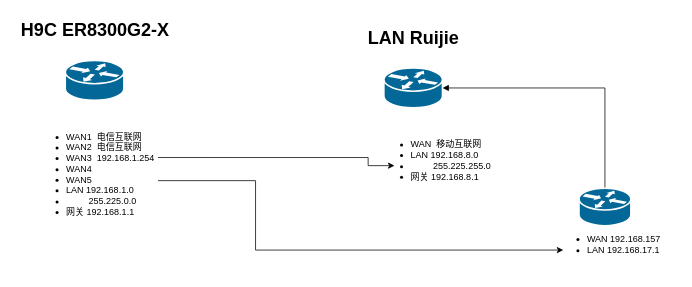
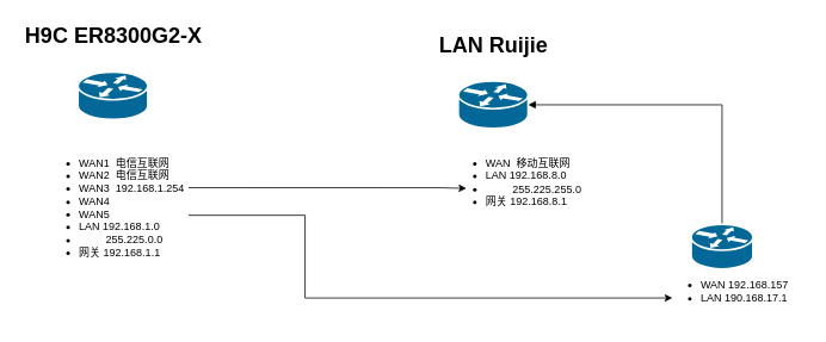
  <mxCell id="0" />
  <mxCell id="1" parent="0" />
  <mxCell id="2" value="" style="shape=mxgraph.cisco.routers.router;sketch=0;html=1;pointerEvents=1;dashed=0;fillColor=#036897;strokeColor=#ffffff;strokeWidth=2;verticalLabelPosition=bottom;verticalAlign=top;align=center;outlineConnect=0;" vertex="1" parent="1"><mxGeometry x="86.5" y="80" width="78" height="53" as="geometry" /></mxCell>
  <mxCell id="3" style="edgeStyle=orthogonalEdgeStyle;rounded=0;orthogonalLoop=1;jettySize=auto;html=1;exitX=1;exitY=0.5;exitDx=0;exitDy=0;exitPerimeter=0;startArrow=block;startFill=1;endArrow=none;" edge="1" parent="1" source="4" target="5"><mxGeometry relative="1" as="geometry" /></mxCell>
  <mxCell id="4" value="" style="shape=mxgraph.cisco.routers.router;sketch=0;html=1;pointerEvents=1;dashed=0;fillColor=#036897;strokeColor=#ffffff;strokeWidth=2;verticalLabelPosition=bottom;verticalAlign=top;align=center;outlineConnect=0;" vertex="1" parent="1"><mxGeometry x="511" y="90" width="78" height="53" as="geometry" /></mxCell>
  <mxCell id="5" value="" style="shape=mxgraph.cisco.routers.router;sketch=0;html=1;pointerEvents=1;dashed=0;fillColor=#036897;strokeColor=#ffffff;strokeWidth=2;verticalLabelPosition=bottom;verticalAlign=top;align=center;outlineConnect=0;" vertex="1" parent="1"><mxGeometry x="771" y="250" width="69" height="50" as="geometry" /></mxCell>
  <mxCell id="6" value="H9C ER8300G2-X" style="text;strokeColor=none;fillColor=none;html=1;fontSize=24;fontStyle=1;verticalAlign=middle;align=center;" vertex="1" parent="1"><mxGeometry x="20" y="20" width="211" height="40" as="geometry" /></mxCell>
  <mxCell id="7" value="LAN Ruijie" style="text;strokeColor=none;fillColor=none;html=1;fontSize=24;fontStyle=1;verticalAlign=middle;align=center;" vertex="1" parent="1"><mxGeometry x="480" y="30" width="140" height="40" as="geometry" /></mxCell>
- <mxCell id="8" value="&lt;ul&gt;&lt;li&gt;WAN 192.168.157&lt;/li&gt;&lt;li&gt;LAN 192.168.17.1&lt;/li&gt;&lt;/ul&gt;" style="text;strokeColor=none;fillColor=none;html=1;whiteSpace=wrap;verticalAlign=middle;overflow=hidden;" vertex="1" parent="1"><mxGeometry x="740" y="290" width="160" height="70" as="geometry" /></mxCell>
- <mxCell id="9" value="&lt;ul&gt;&lt;li&gt;WAN&amp;nbsp; 移动互联网&lt;/li&gt;&lt;li&gt;LAN 192.168.8.0&lt;/li&gt;&lt;li&gt;&amp;nbsp; &amp;nbsp; &amp;nbsp; &amp;nbsp; &amp;nbsp;255.225.255.0&lt;/li&gt;&lt;li&gt;网关 192.168.8.1&lt;/li&gt;&lt;/ul&gt;" style="text;strokeColor=none;fillColor=none;html=1;whiteSpace=wrap;verticalAlign=middle;overflow=hidden;" vertex="1" parent="1"><mxGeometry x="505" y="165" width="170" height="95" as="geometry" /></mxCell>
+ <mxCell id="8" value="&lt;ul&gt;&lt;li&gt;WAN 192.168.157&lt;/li&gt;&lt;li&gt;LAN 190.168.17.1&lt;/li&gt;&lt;/ul&gt;" style="text;strokeColor=none;fillColor=none;html=1;whiteSpace=wrap;verticalAlign=middle;overflow=hidden;" vertex="1" parent="1"><mxGeometry x="740" y="290" width="160" height="70" as="geometry" /></mxCell>
+ <mxCell id="9" value="&lt;ul&gt;&lt;li&gt;WAN&amp;nbsp; 移动互联网&lt;/li&gt;&lt;li&gt;LAN 192.168.8.0&lt;/li&gt;&lt;li&gt;&amp;nbsp; &amp;nbsp; &amp;nbsp; &amp;nbsp; &amp;nbsp;255.225.255.0&lt;/li&gt;&lt;li&gt;网关 192.168.8.1&lt;/li&gt;&lt;/ul&gt;" style="text;strokeColor=none;fillColor=none;html=1;whiteSpace=wrap;verticalAlign=middle;overflow=hidden;" vertex="1" parent="1"><mxGeometry x="500" y="155" width="170" height="95" as="geometry" /></mxCell>
  <mxCell id="10" style="edgeStyle=orthogonalEdgeStyle;rounded=0;orthogonalLoop=1;jettySize=auto;html=1;exitX=1;exitY=0.5;exitDx=0;exitDy=0;fontFamily=Helvetica;fontSize=12;fontColor=default;entryX=0.118;entryY=0.579;entryDx=0;entryDy=0;entryPerimeter=0;" edge="1" parent="1" target="9"><mxGeometry relative="1" as="geometry"><mxPoint x="210" y="209.17" as="sourcePoint" /><mxPoint x="490" y="210.82" as="targetPoint" /><Array as="points"><mxPoint x="490" y="209" /></Array></mxGeometry></mxCell>
  <mxCell id="11" style="edgeStyle=orthogonalEdgeStyle;rounded=0;orthogonalLoop=1;jettySize=auto;html=1;exitX=1;exitY=0.75;exitDx=0;exitDy=0;entryX=0;entryY=0.5;entryDx=0;entryDy=0;fontFamily=Helvetica;fontSize=12;fontColor=default;" edge="1" parent="1"><mxGeometry relative="1" as="geometry"><mxPoint x="210" y="240" as="sourcePoint" /><mxPoint x="750" y="332.5" as="targetPoint" /><Array as="points"><mxPoint x="340" y="240" /><mxPoint x="340" y="332" /></Array></mxGeometry></mxCell>
  <mxCell id="12" value="&lt;ul&gt;&lt;li&gt;WAN1&amp;nbsp; 电信互联网&lt;/li&gt;&lt;li&gt;WAN2&amp;nbsp; 电信互联网&lt;/li&gt;&lt;li&gt;WAN3&amp;nbsp; 192.168.1.254&lt;/li&gt;&lt;li&gt;WAN4&lt;/li&gt;&lt;li&gt;WAN5&lt;/li&gt;&lt;li&gt;LAN 192.168.1.0&lt;/li&gt;&lt;li&gt;&amp;nbsp; &amp;nbsp; &amp;nbsp; &amp;nbsp; &amp;nbsp;255.225.0.0&lt;/li&gt;&lt;li&gt;网关 192.168.1.1&lt;/li&gt;&lt;/ul&gt;" style="text;strokeColor=none;fillColor=none;html=1;whiteSpace=wrap;verticalAlign=middle;overflow=hidden;rotation=0;" vertex="1" parent="1"><mxGeometry x="45.5" y="160" width="184.5" height="130" as="geometry" /></mxCell>
